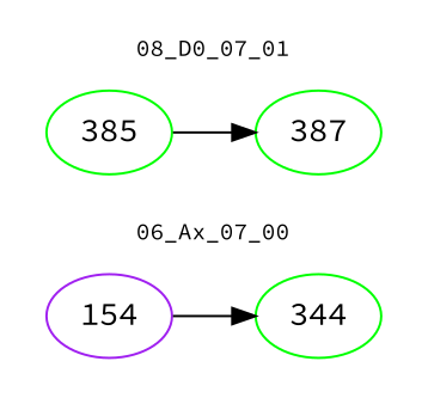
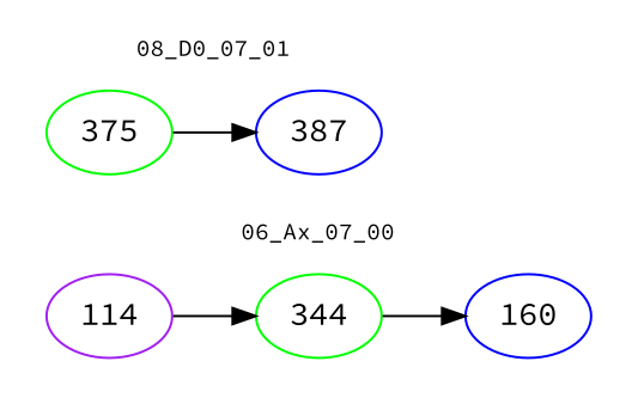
  digraph {
    fontname="Source Code Pro"
    rankdir=LR
    node [color=green fontname="Source Code Pro"]
    edge [color=black fontname="Source Code Pro"]
-   n1 [color=purple label=154]
+   n1 [color=purple label=114]
    n2 [label=344]
-   n4 [label=385]
-   n5 [label=387]
+   n3 [color=blue label=160]
+   n4 [label=375]
+   n5 [color=blue label=387]
    subgraph cluster_1 {
      color=white
      fontsize=10
      label="06_Ax_07_00"
      n1
      n2
+     n3
    }
    subgraph cluster_2 {
      color=white
      fontsize=10
      label="08_D0_07_01"
      n4
      n5
    }
    n1 -> n2
+   n2 -> n3
    n4 -> n5
  }
